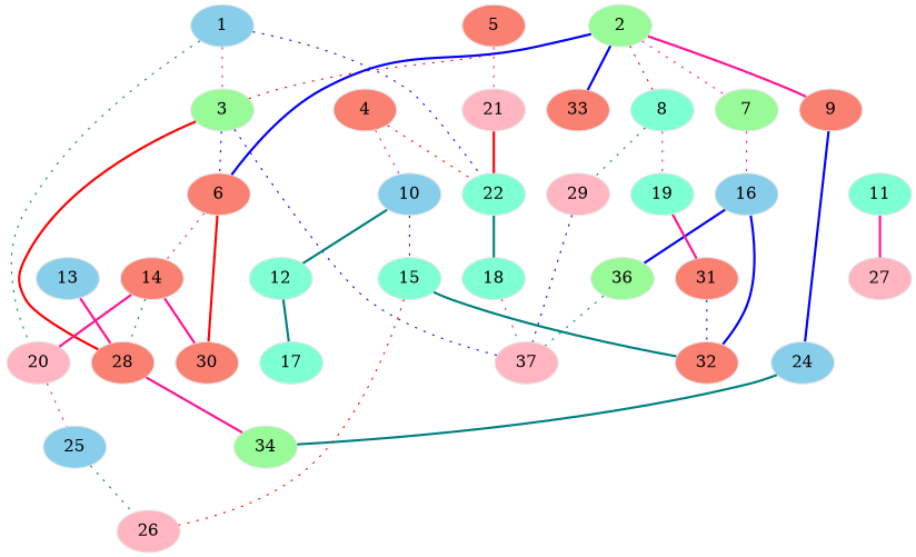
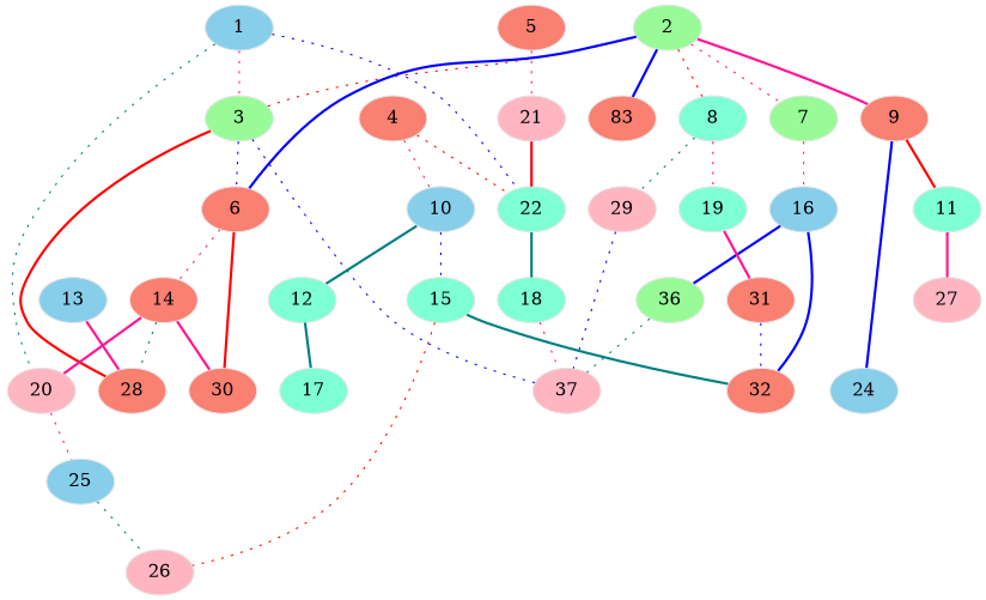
  graph {
    node [color=gray90 fillcolor=salmon style=filled]
    edge [color=deeppink style=dotted weight=1.0]
    1 [fillcolor=skyblue]
    3 [fillcolor=palegreen]
    20 [fillcolor=lightpink]
    22 [fillcolor=aquamarine]
    6
    28
    37 [fillcolor=lightpink]
    25 [fillcolor=skyblue]
    18 [fillcolor=aquamarine]
    2 [fillcolor=palegreen]
    7 [fillcolor=palegreen]
    8 [fillcolor=aquamarine]
    9
-   33
+   33 [label=83]
    14
    30
    16 [fillcolor=skyblue]
    19 [fillcolor=aquamarine]
    29 [fillcolor=lightpink]
    11 [fillcolor=aquamarine]
    24 [fillcolor=skyblue]
-   34 [fillcolor=palegreen]
    4
    10 [fillcolor=skyblue]
    12 [fillcolor=aquamarine]
    15 [fillcolor=aquamarine]
    21 [fillcolor=lightpink]
    5
    32
    36 [fillcolor=palegreen]
    31
    27 [fillcolor=lightpink]
    17 [fillcolor=aquamarine]
    26 [fillcolor=lightpink]
    13 [fillcolor=skyblue]
    1 -- 3
    1 -- 20 [color=teal]
    1 -- 22 [color=blue]
    3 -- 6 [color=blue]
    3 -- 28 [color=red style=bold]
    3 -- 37 [color=blue]
    20 -- 25
    22 -- 18 [color=teal style=bold]
    6 -- 14
    6 -- 30 [color=red style=bold]
-   28 -- 34 [style=bold]
    25 -- 26 [color=teal]
    18 -- 37
    2 -- 3 [color=red]
    2 -- 6 [color=blue style=bold]
    2 -- 7
    2 -- 8 [color=red]
    2 -- 9 [style=bold]
    2 -- 33 [color=blue style=bold]
    7 -- 16
    8 -- 19
    8 -- 29 [color=teal]
+   9 -- 11 [color=red style=bold]
    9 -- 24 [color=blue style=bold]
    14 -- 20 [style=bold]
    14 -- 28 [color=teal]
    14 -- 30 [style=bold]
    16 -- 32 [color=blue style=bold]
    16 -- 36 [color=blue style=bold]
    19 -- 31 [style=bold]
    29 -- 37 [color=blue]
    11 -- 27 [style=bold]
-   24 -- 34 [color=teal style=bold]
    4 -- 22 [color=red]
    4 -- 10
    10 -- 12 [color=teal style=bold]
    10 -- 15 [color=blue]
    12 -- 17 [color=teal style=bold]
    15 -- 32 [color=teal style=bold]
    15 -- 26 [color=red]
    21 -- 22 [color=red style=bold]
    5 -- 21
    36 -- 37 [color=teal]
    31 -- 32 [color=blue]
    13 -- 28 [style=bold]
  }
